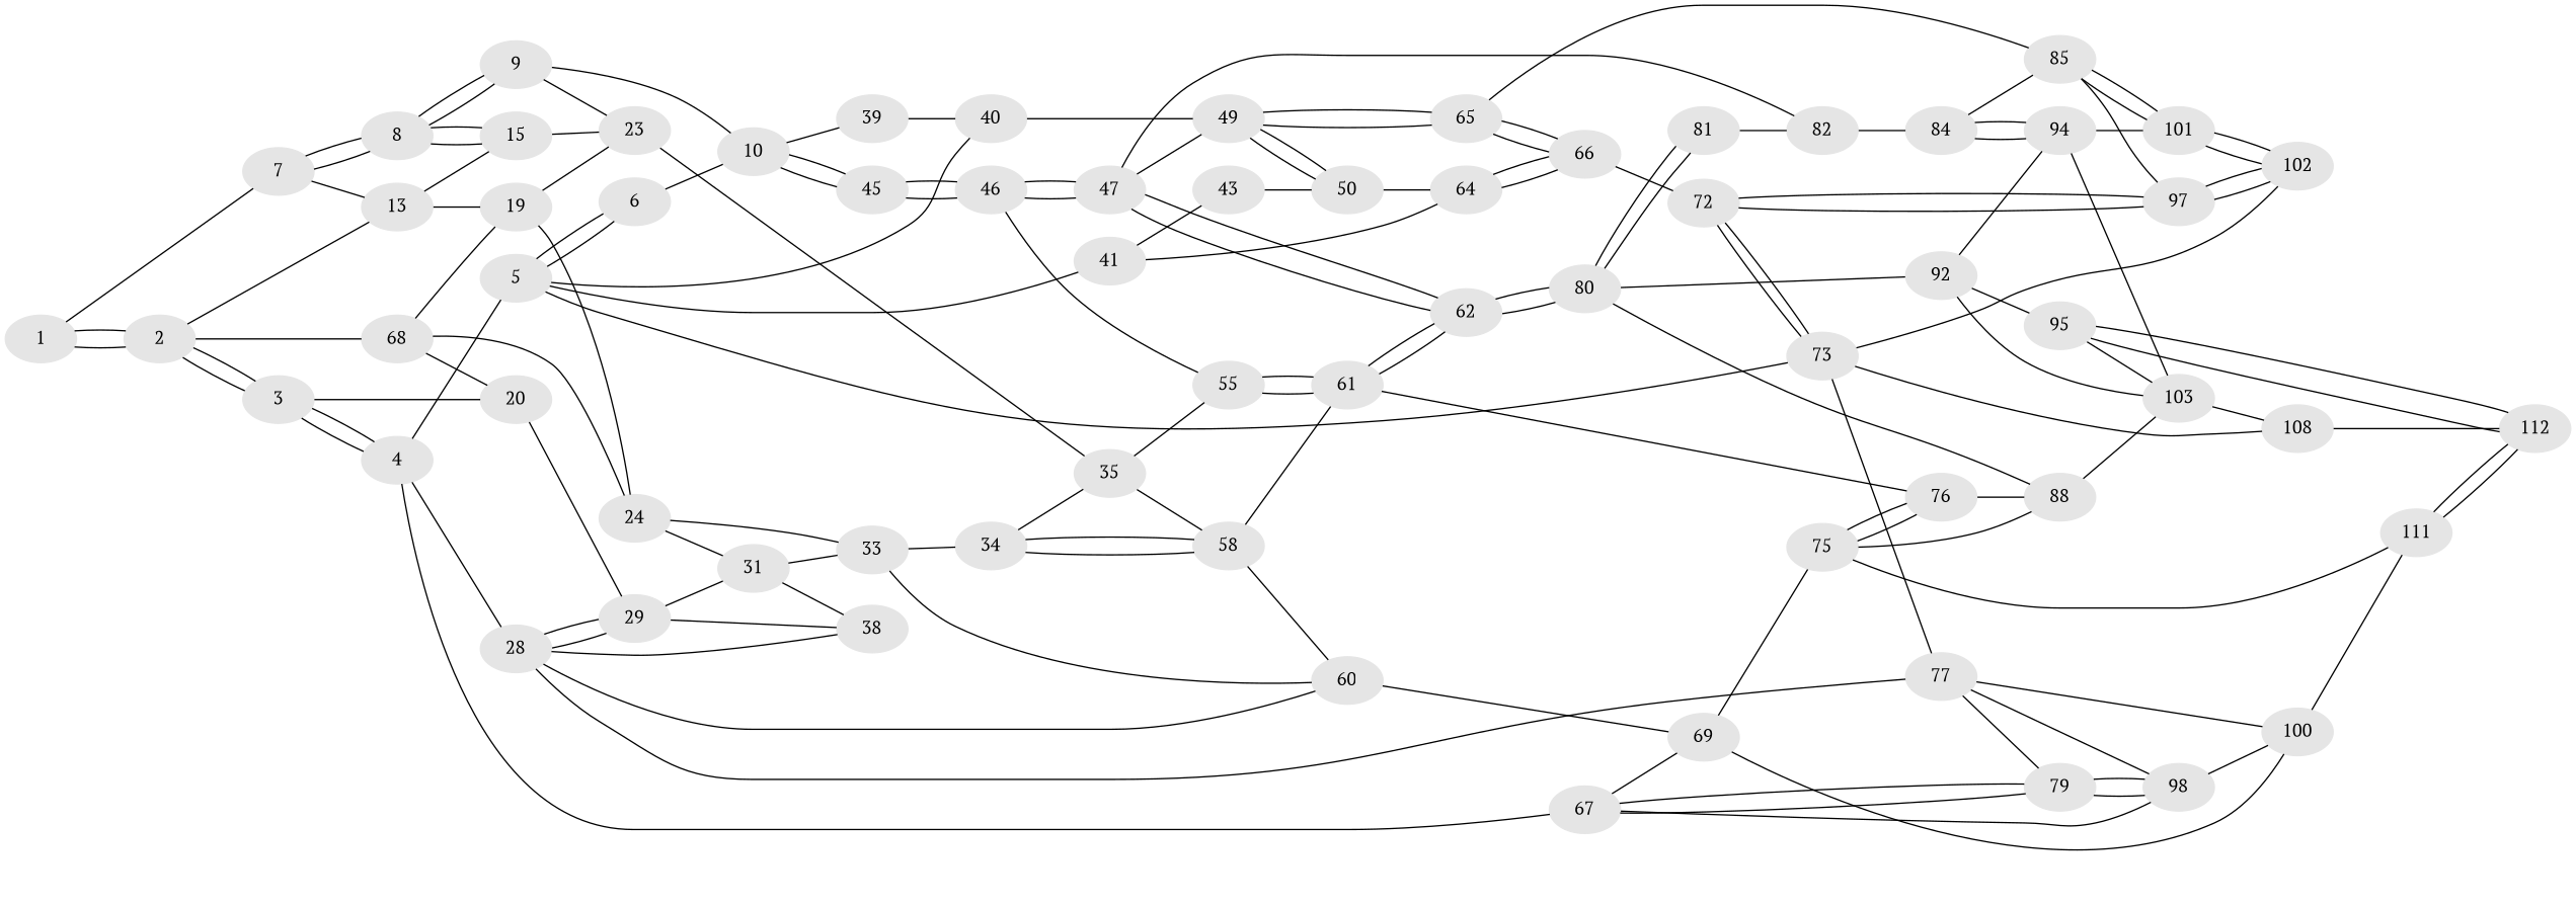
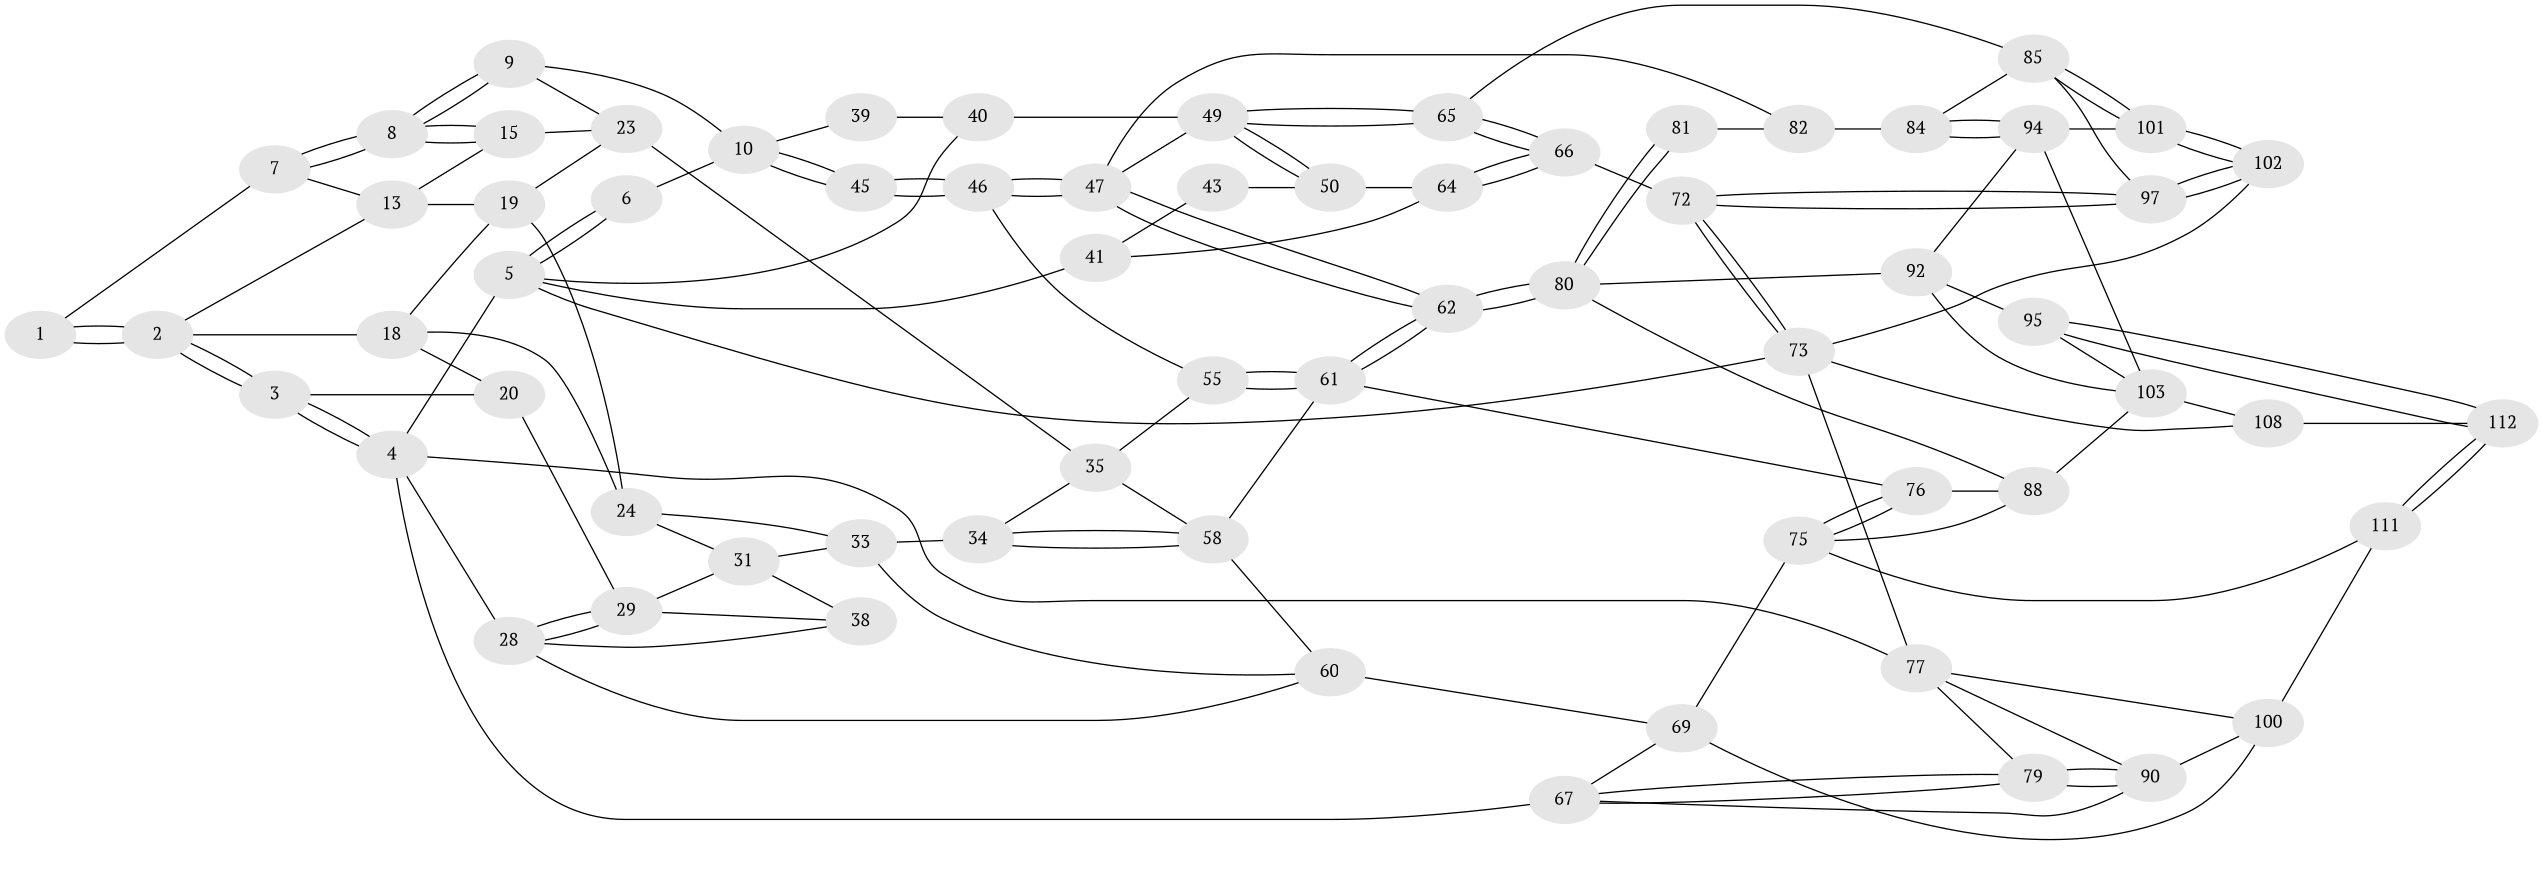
  graph {
    fontname="PT Serif"
    rankdir=LR
    node [color=gray90 fontname="PT Serif" style=filled]
    edge [fontname="PT Serif"]
    2 [super="+14"]
    1
    7 [super="+12"]
    3
    13 [super="+16"]
-   18 [super="+21" label=68]
+   18 [super="+21"]
    8
    4 [super="+27"]
    20
    15 [super="+17"]
    19 [super="+22"]
    24 [super="+32"]
    5 [super="+51"]
    28 [super="+57"]
    67 [super="+68"]
    77 [super="+78"]
    29 [super="+30"]
    6
    40
    41 [super="+42"]
    73 [super="+109"]
    38
    60 [super="+63"]
    69 [super="+74"]
    79
-   98 [super="+99"]
+   98 [super="+99" label=90]
    100 [super="+110"]
    10 [super="+11"]
    49
    43 [super="+44"]
    64
    102 [super="+107"]
    108
    39
    45
    9 [super="+26"]
    23 [super="+25"]
    35 [super="+54"]
    46 [super="+56"]
    31 [super="+36"]
    33 [super="+37"]
    58 [super="+59"]
    55
    34
    61 [super="+70"]
    50 [super="+52"]
    66 [super="+71"]
    47 [super="+48"]
    62
    82 [super="+83"]
    65 [super="+87"]
    80 [super="+89"]
    84
    85 [super="+86"]
    76
    75 [super="+90"]
    88 [super="+91"]
    81
    92 [super="+93"]
    72
    97
    101 [super="+105"]
    111
    112
    103 [super="+106"]
    94 [super="+104"]
    95 [super="+96"]
    2 -- 3
    2 -- 3
    2 -- 13
    2 -- 18
    1 -- 2
    1 -- 2
    1 -- 7
    7 -- 13
    7 -- 8
    7 -- 8
    3 -- 4
    3 -- 4
    3 -- 20
    13 -- 15
    13 -- 19
    18 -- 20
    18 -- 19
    18 -- 24
    8 -- 15
    8 -- 15
    8 -- 9
    8 -- 9
    4 -- 5
    4 -- 28
    4 -- 67
-   28 -- 77
+   4 -- 77
    20 -- 29
    15 -- 23
    19 -- 24
    19 -- 23
    24 -- 31
    24 -- 33
    5 -- 6
    5 -- 6
    5 -- 40
    5 -- 41
    5 -- 73
    28 -- 29
    28 -- 29
    28 -- 38
    28 -- 60
    67 -- 69
    67 -- 79
    67 -- 79
    67 -- 98
    77 -- 79
    77 -- 98
    77 -- 100
    29 -- 38
    29 -- 31
    6 -- 10
    40 -- 49
    41 -- 43
    41 -- 64
    73 -- 77
    73 -- 102
    73 -- 108
    60 -- 69
    69 -- 100
    69 -- 75
    79 -- 98
    79 -- 98
    98 -- 100
    100 -- 111
    10 -- 39
    10 -- 45
    10 -- 45
    49 -- 50
    49 -- 50
    49 -- 65
    49 -- 65
    43 -- 50 [weight=2]
    64 -- 66
    64 -- 66
    108 -- 112
    39 -- 40
    45 -- 46
    45 -- 46
    9 -- 10
    9 -- 23
    23 -- 35
    35 -- 58
    35 -- 55
    46 -- 55
    46 -- 47
    46 -- 47
    31 -- 38
    31 -- 33
    33 -- 60
    33 -- 34
    58 -- 60
    58 -- 61
    55 -- 61
    55 -- 61
    34 -- 35
    34 -- 58
    34 -- 58
    61 -- 62
    61 -- 62
    61 -- 76
    50 -- 64
    66 -- 72
    47 -- 49
    47 -- 62
    47 -- 62
    47 -- 82
    62 -- 80
    62 -- 80
    82 -- 84
    65 -- 66 [weight=2]
    65 -- 66
    65 -- 85
    80 -- 88
    80 -- 81
    80 -- 81
    80 -- 92
    84 -- 85
    84 -- 94
    84 -- 94
    85 -- 97
    85 -- 101
    85 -- 101
    76 -- 88
    75 -- 76
    75 -- 76
    75 -- 88
    75 -- 111
    88 -- 103
    81 -- 82 [weight=2]
    92 -- 103
    92 -- 94
    92 -- 95
    72 -- 73
    72 -- 73
    72 -- 97
    72 -- 97
    97 -- 102
    97 -- 102
    101 -- 102 [weight=2]
    101 -- 102
    111 -- 112
    111 -- 112
    103 -- 108
    94 -- 101
    94 -- 103
    95 -- 112
    95 -- 112
    95 -- 103
  }
